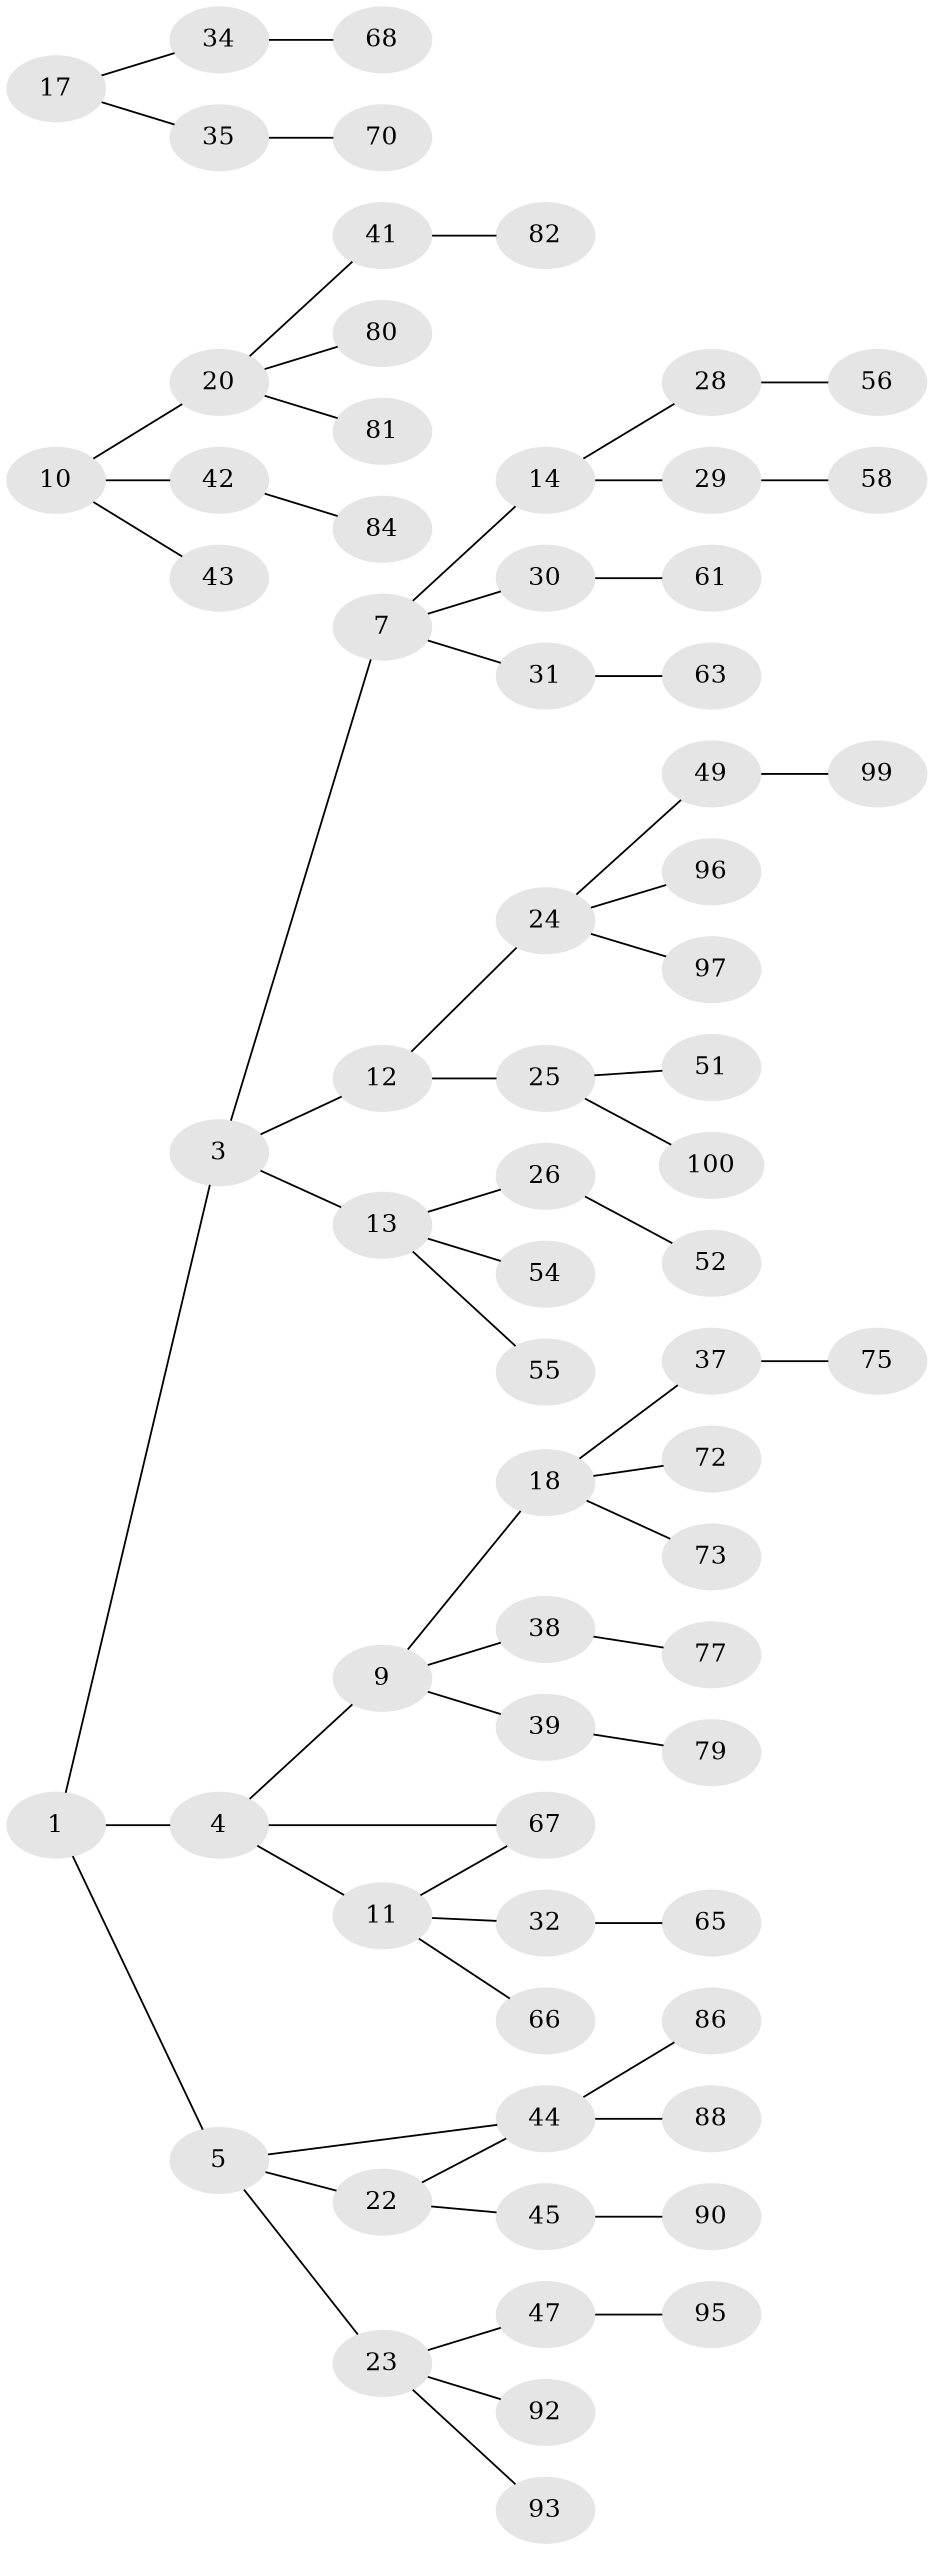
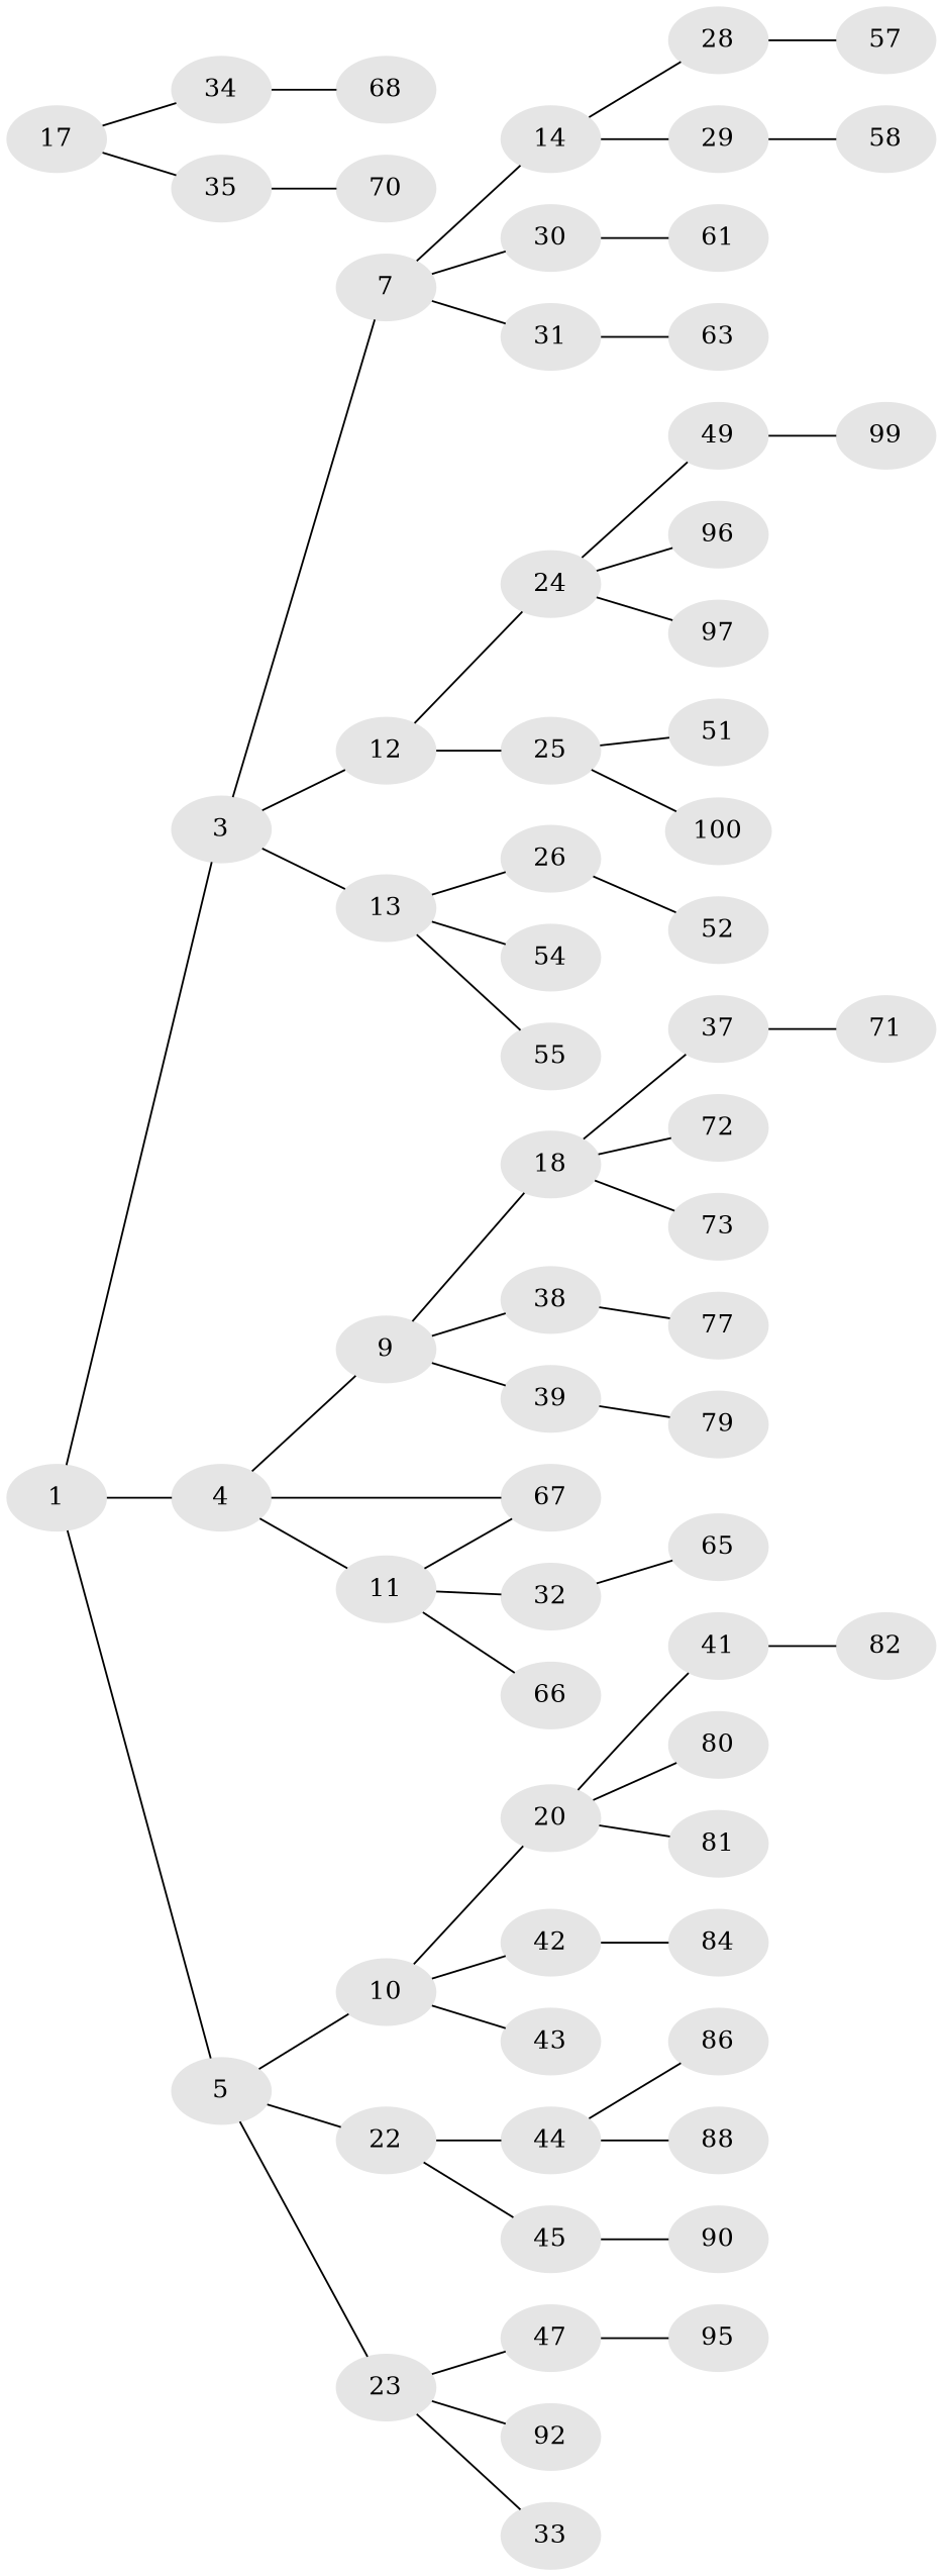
  graph {
    rankdir=LR
    node [color=gray90 style=filled latent=0.166667]
    1 [super="+2" latent=""]
    3 [latent=1 super="+6"]
    4 [latent=0.5 super="+8"]
    5 [latent=0.5 super="+11"]
    7 [latent=0.5 super="+15"]
    12 [latent=0.333333]
    13 [latent=0.333333 super="+27"]
    9 [latent=0.333333 super="+19"]
    n9 [label=11 latent=0.25 super="+33"]
    67
    10 [latent=0.333333 super="+21"]
    22 [latent=0.25]
    23 [latent=0.25 super="+46"]
    14 [latent=0.333333]
    30 [latent=0.25 super="+60"]
    31 [latent=0.25 super="+62"]
    24 [latent=0.25 super="+48"]
    25 [latent=0.25 super="+50"]
    26 [latent=0.25 super="+53"]
    54 [latent=0.2]
    55 [latent=0.2]
    18 [latent=0.25 super="+36"]
    38 [latent=0.2 super="+76"]
    39 [latent=0.2 super="+78"]
    32 [latent=0.2 super="+64"]
    66
    17 [latent=0.25]
    34 [latent=0.2 super="+69"]
    35 [latent=0.2 super="+71"]
    20 [latent=0.25 super="+40"]
    42 [latent=0.2 super="+85"]
    43 [latent=0.2 super="+87"]
    44 [latent=0.2 super="+89"]
    45 [latent=0.2 super="+91"]
    47 [latent=0.2 super="+94"]
    92
-   93
+   93 [label=33]
    28 [latent=0.25 super="+56"]
    29 [latent=0.25 super="+59"]
    61 [latent=0.2]
    63 [latent=0.2]
    37 [latent=0.2 super="+74"]
    72
    73
    77
    79
    41 [latent=0.2 super="+83"]
    80
    81
    84
    49 [latent=0.2 super="+98"]
    96
    97
    51 [latent=0.2]
    100
    52 [latent=0.2]
-   57 [latent=0.2 label=56]
+   57 [latent=0.2]
    58 [latent=0.2]
    65
    68
    70
-   75
+   75 [label=71]
    82
    86
    88
    90
    95
    99
    1 -- 3
    1 -- 4
    1 -- 5
    3 -- 7
    3 -- 12
    3 -- 13
    4 -- 9
    4 -- n9
    4 -- 67
-   5 -- 44
+   5 -- 10
    5 -- 22
    5 -- 23
    7 -- 14
    7 -- 30
    7 -- 31
    12 -- 24
    12 -- 25
    13 -- 26
    13 -- 54
    13 -- 55
    9 -- 18
    9 -- 38
    9 -- 39
    n9 -- 67
    n9 -- 32
    n9 -- 66
    10 -- 20
    10 -- 42
    10 -- 43
    22 -- 44
    22 -- 45
    23 -- 47
    23 -- 92
    23 -- 93
    14 -- 28
    14 -- 29
    30 -- 61
    31 -- 63
    24 -- 49
    24 -- 96
    24 -- 97
    25 -- 51
    25 -- 100
    26 -- 52
    18 -- 37
    18 -- 72
    18 -- 73
    38 -- 77
    39 -- 79
    32 -- 65
    17 -- 34
    17 -- 35
    34 -- 68
    35 -- 70
    20 -- 41
    20 -- 80
    20 -- 81
    42 -- 84
    44 -- 86
    44 -- 88
    45 -- 90
    47 -- 95
    28 -- 57
    29 -- 58
    37 -- 75
    41 -- 82
    49 -- 99
  }
